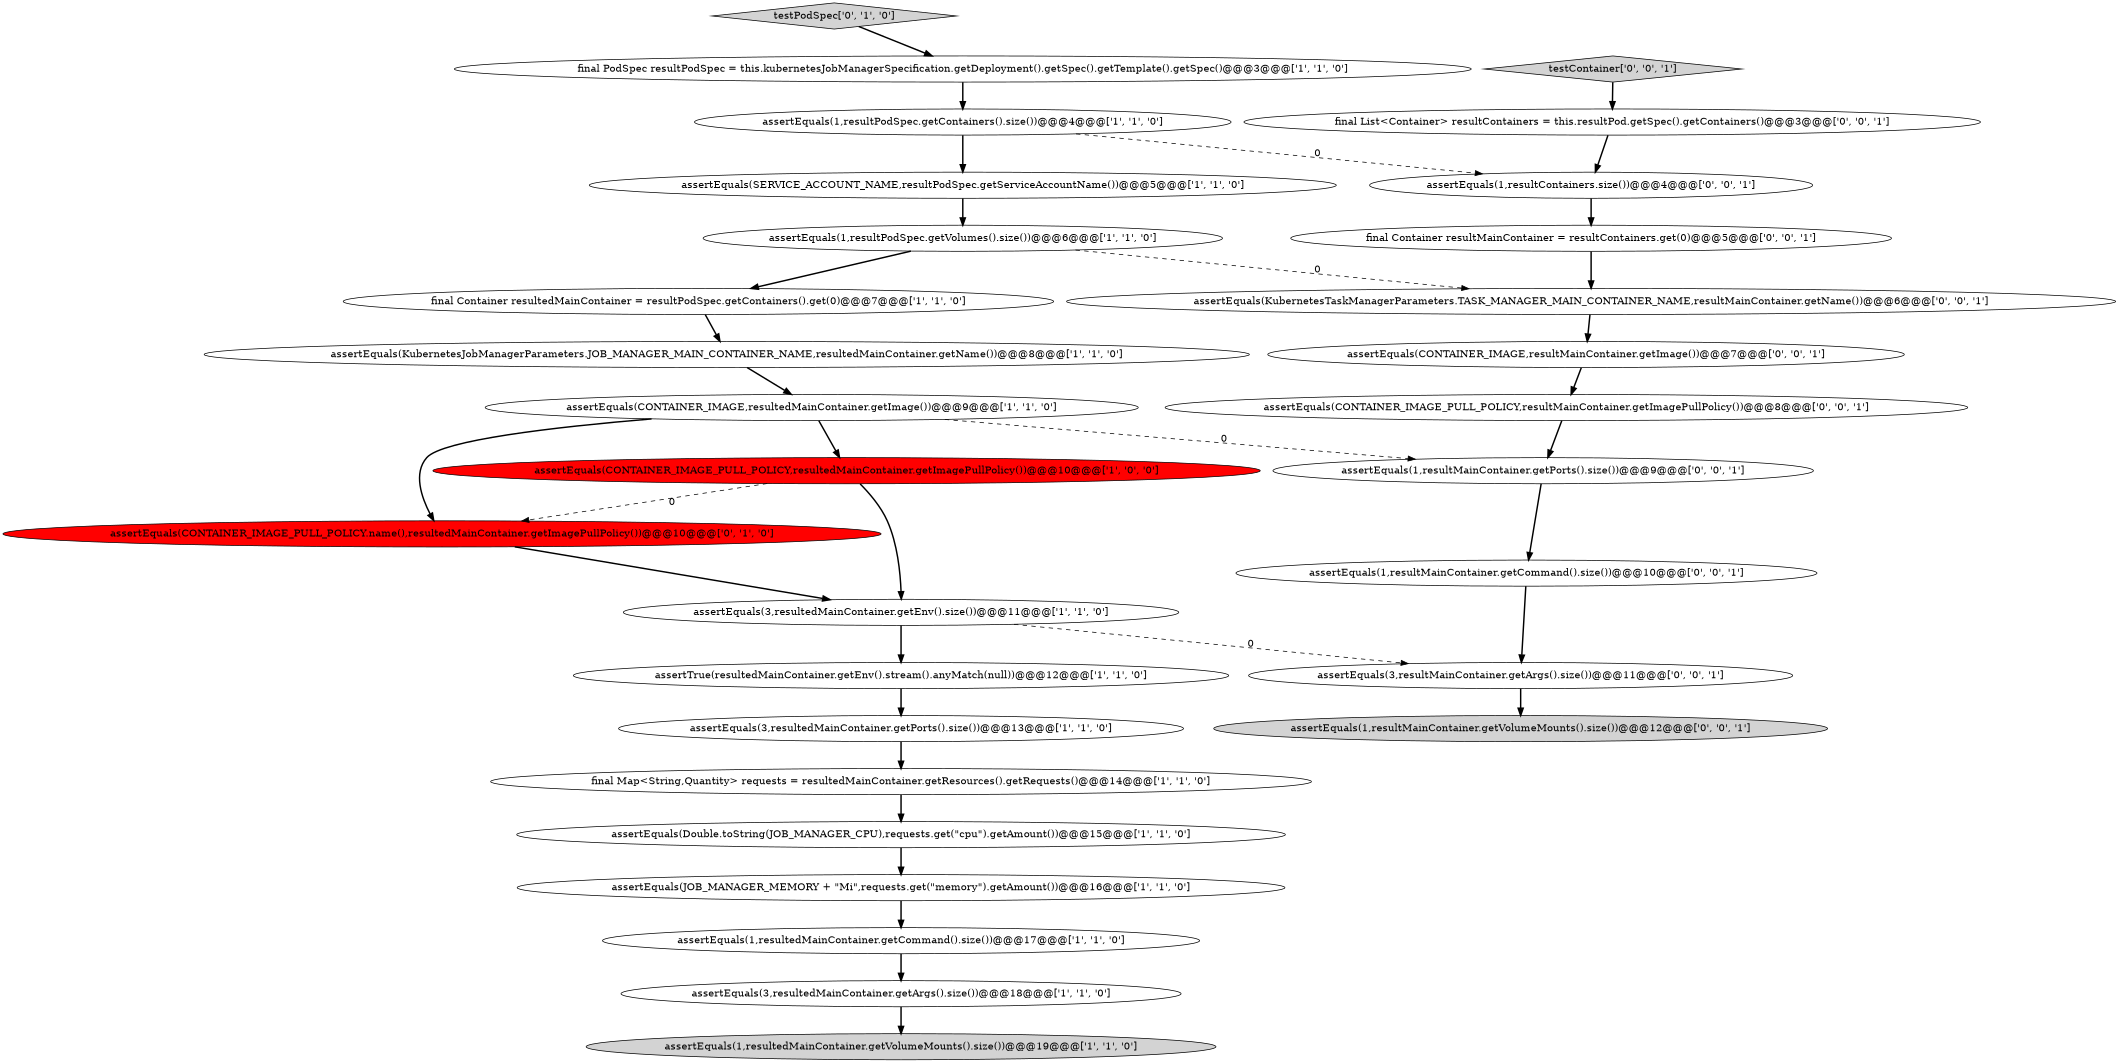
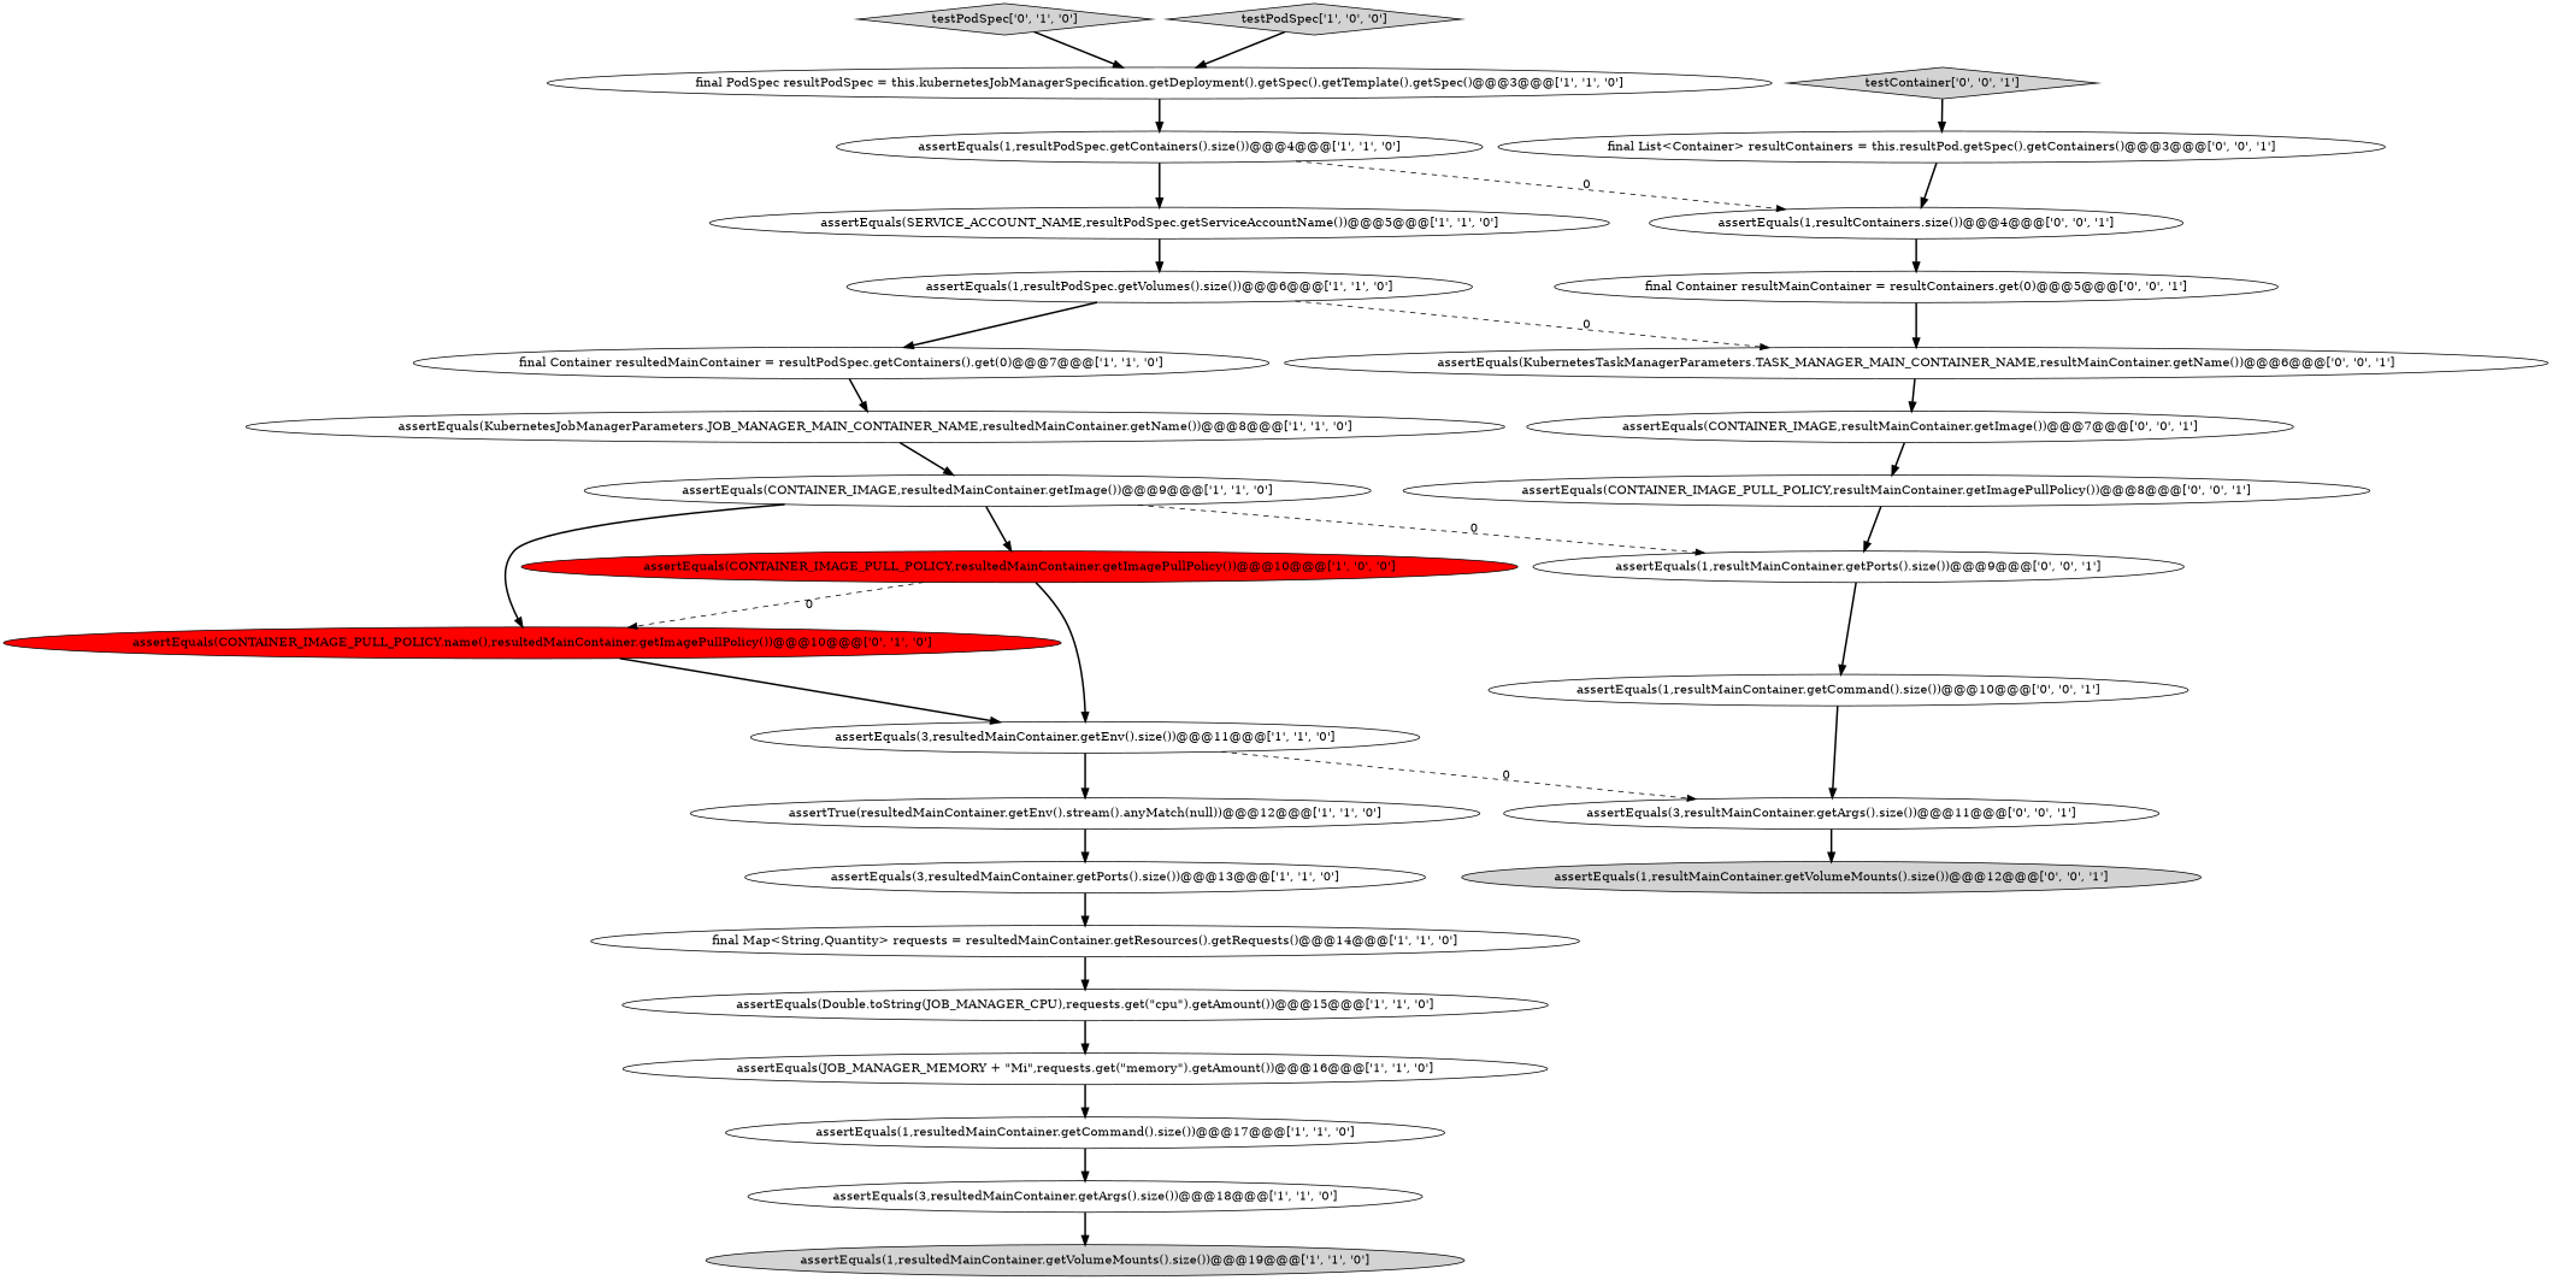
  digraph {
    node [fillcolor=white shape=ellipse style=filled]
    edge [style=bold]
    n1 [label="assertEquals(1,resultPodSpec.getContainers().size())@@@4@@@['1', '1', '0']"]
    n2 [label="assertEquals(SERVICE_ACCOUNT_NAME,resultPodSpec.getServiceAccountName())@@@5@@@['1', '1', '0']"]
    n3 [label="assertEquals(1,resultContainers.size())@@@4@@@['0', '0', '1']"]
    n4 [label="assertEquals(1,resultPodSpec.getVolumes().size())@@@6@@@['1', '1', '0']"]
    n5 [label="final Container resultedMainContainer = resultPodSpec.getContainers().get(0)@@@7@@@['1', '1', '0']"]
    n6 [label="assertEquals(KubernetesJobManagerParameters.JOB_MANAGER_MAIN_CONTAINER_NAME,resultedMainContainer.getName())@@@8@@@['1', '1', '0']"]
    n7 [label="final Container resultMainContainer = resultContainers.get(0)@@@5@@@['0', '0', '1']"]
    n8 [label="assertEquals(KubernetesTaskManagerParameters.TASK_MANAGER_MAIN_CONTAINER_NAME,resultMainContainer.getName())@@@6@@@['0', '0', '1']"]
    n9 [fillcolor=lightgray label="testPodSpec['0', '1', '0']" shape=diamond]
    n10 [label="final PodSpec resultPodSpec = this.kubernetesJobManagerSpecification.getDeployment().getSpec().getTemplate().getSpec()@@@3@@@['1', '1', '0']"]
    n11 [label="assertEquals(CONTAINER_IMAGE,resultedMainContainer.getImage())@@@9@@@['1', '1', '0']"]
    n12 [label="assertEquals(CONTAINER_IMAGE,resultMainContainer.getImage())@@@7@@@['0', '0', '1']"]
    n13 [label="assertEquals(CONTAINER_IMAGE_PULL_POLICY,resultMainContainer.getImagePullPolicy())@@@8@@@['0', '0', '1']"]
    n14 [label="assertEquals(1,resultedMainContainer.getCommand().size())@@@17@@@['1', '1', '0']"]
    n15 [label="assertEquals(3,resultedMainContainer.getArgs().size())@@@18@@@['1', '1', '0']"]
    n16 [fillcolor=lightgray label="assertEquals(1,resultedMainContainer.getVolumeMounts().size())@@@19@@@['1', '1', '0']"]
    n17 [fillcolor=red label="assertEquals(CONTAINER_IMAGE_PULL_POLICY,resultedMainContainer.getImagePullPolicy())@@@10@@@['1', '0', '0']"]
    n18 [fillcolor=red label="assertEquals(CONTAINER_IMAGE_PULL_POLICY.name(),resultedMainContainer.getImagePullPolicy())@@@10@@@['0', '1', '0']"]
    n19 [label="assertEquals(1,resultMainContainer.getPorts().size())@@@9@@@['0', '0', '1']"]
    n20 [label="assertEquals(1,resultMainContainer.getCommand().size())@@@10@@@['0', '0', '1']"]
    n21 [label="assertEquals(3,resultMainContainer.getArgs().size())@@@11@@@['0', '0', '1']"]
    n22 [fillcolor=lightgray label="assertEquals(1,resultMainContainer.getVolumeMounts().size())@@@12@@@['0', '0', '1']"]
    n23 [label="assertTrue(resultedMainContainer.getEnv().stream().anyMatch(null))@@@12@@@['1', '1', '0']"]
    n24 [label="assertEquals(3,resultedMainContainer.getPorts().size())@@@13@@@['1', '1', '0']"]
    n25 [fillcolor=lightgray label="testContainer['0', '0', '1']" shape=diamond]
    n26 [label="final List<Container> resultContainers = this.resultPod.getSpec().getContainers()@@@3@@@['0', '0', '1']"]
    n27 [label="assertEquals(3,resultedMainContainer.getEnv().size())@@@11@@@['1', '1', '0']"]
    n28 [label="assertEquals(JOB_MANAGER_MEMORY + \"Mi\",requests.get(\"memory\").getAmount())@@@16@@@['1', '1', '0']"]
    n29 [label="assertEquals(Double.toString(JOB_MANAGER_CPU),requests.get(\"cpu\").getAmount())@@@15@@@['1', '1', '0']"]
+   n30 [fillcolor=lightgray label="testPodSpec['1', '0', '0']" shape=diamond]
    n31 [label="final Map<String,Quantity> requests = resultedMainContainer.getResources().getRequests()@@@14@@@['1', '1', '0']"]
    n1 -> n2
    n1 -> n3 [label=0 style=dashed]
    n2 -> n4
    n3 -> n7
    n4 -> n5
    n4 -> n8 [label=0 style=dashed]
    n5 -> n6
    n6 -> n11
    n7 -> n8
    n8 -> n12
    n9 -> n10
    n10 -> n1
    n11 -> n17
    n11 -> n18
    n11 -> n19 [label=0 style=dashed]
    n12 -> n13
    n13 -> n19
    n14 -> n15
    n15 -> n16
    n17 -> n18 [label=0 style=dashed]
    n17 -> n27
    n18 -> n27
    n19 -> n20
    n20 -> n21
    n21 -> n22
    n23 -> n24
    n24 -> n31
    n25 -> n26
    n26 -> n3
    n27 -> n21 [label=0 style=dashed]
    n27 -> n23
    n28 -> n14
    n29 -> n28
+   n30 -> n10
    n31 -> n29
  }
